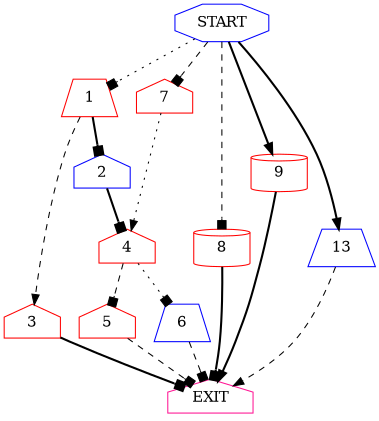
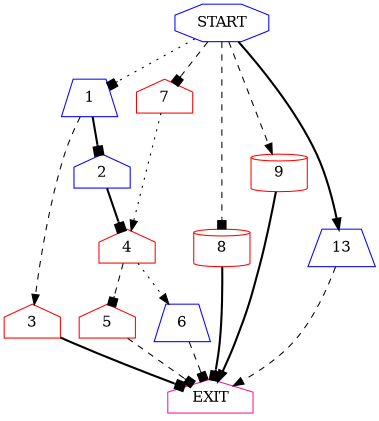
  digraph {
    node [color=red shape=house]
    edge [arrowhead=box style=dashed]
    n1 [color=blue label=START shape=octagon]
-   1 [shape=trapezium]
+   1 [color=blue shape=trapezium]
    7
    8 [shape=cylinder]
    9 [shape=cylinder]
    n6 [color=blue label=13 shape=trapezium]
    2 [color=blue]
    3
    4
    n10 [color=deeppink label=EXIT]
    5
    6 [color=blue shape=trapezium]
    n1 -> 1 [style=dotted]
    n1 -> 7
    n1 -> 8
-   n1 -> 9 [arrowhead=normal style=bold]
+   n1 -> 9 [arrowhead=normal]
    n1 -> n6 [arrowhead=normal style=bold]
    1 -> 2 [style=bold]
    1 -> 3 [arrowhead=normal]
    7 -> 4 [arrowhead=normal style=dotted]
    8 -> n10 [style=bold]
    9 -> n10 [arrowhead=normal style=bold]
    n6 -> n10 [arrowhead=normal]
    2 -> 4 [style=bold]
    3 -> n10 [style=bold]
    4 -> 5
-   4 -> 6 [style=dotted]
+   4 -> 6 [arrowhead=normal style=dotted]
    5 -> n10
    6 -> n10
  }
